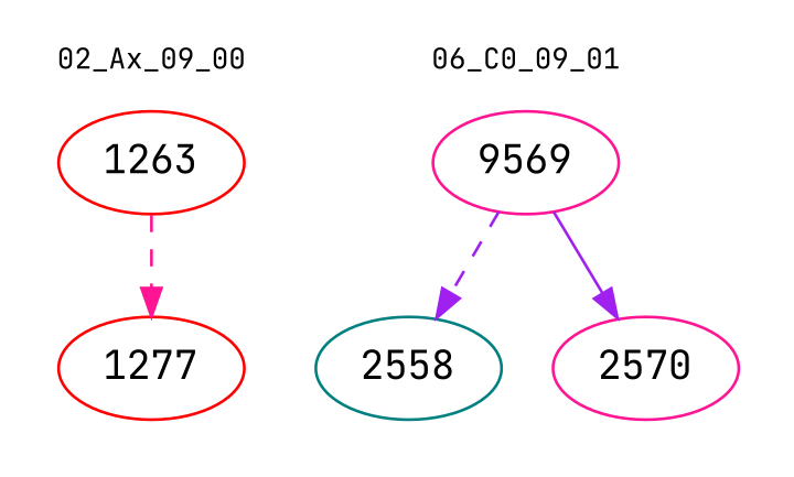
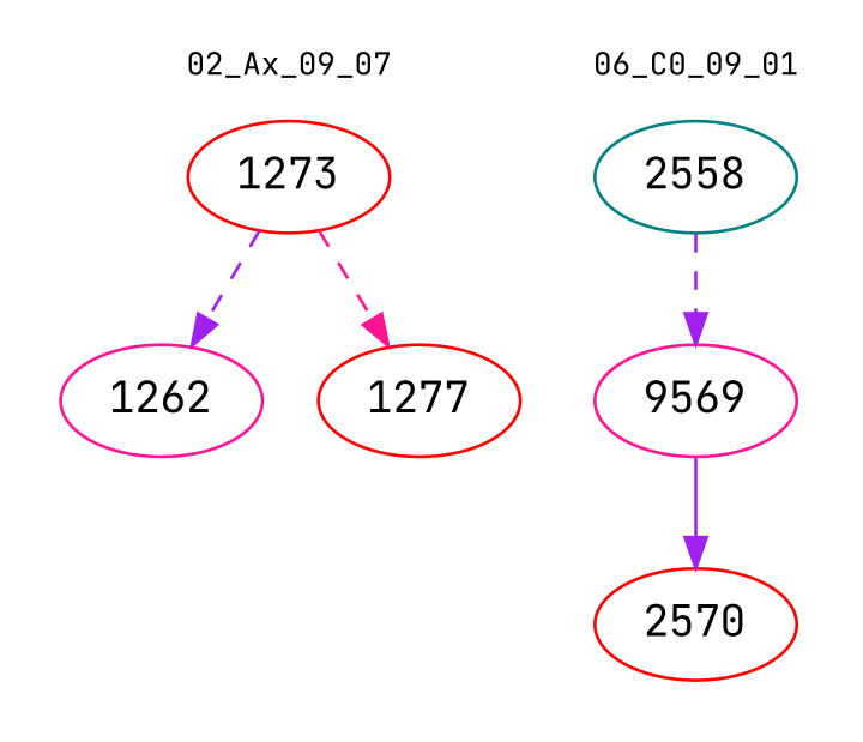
  digraph {
    fontname="JetBrains Mono"
    node [color=red fontname="JetBrains Mono"]
    edge [color=purple fontname="JetBrains Mono" style=dashed]
-   n1 [label=1263]
+   n1 [label=1273]
+   n2 [color=deeppink label=1262]
    n3 [label=1277]
    n4 [color=deeppink label=9569]
    n5 [color=teal label=2558]
-   n6 [color=deeppink label=2570]
+   n6 [label=2570]
    subgraph cluster_1 {
      color=white
      fontsize=10
-     label="02_Ax_09_00"
+     label="02_Ax_09_07"
      n1
+     n2
      n3
    }
    subgraph cluster_2 {
      color=white
      fontsize=10
      label="06_C0_09_01"
      n4
      n5
      n6
    }
+   n1 -> n2
    n1 -> n3 [color=deeppink]
-   n4 -> n5
+   n5 -> n4
    n4 -> n6 [style=solid]
  }
